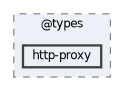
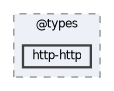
  digraph {
    compound=true
    rankdir=LR
-   n1 [color=grey25 fillcolor="#edf0f7" fontname=Helvetica fontsize=10 height=0.2 label="http-proxy" shape=box style="filled,bold" width=0.4]
+   n1 [color=grey25 fillcolor="#edf0f7" fontname=Helvetica fontsize=10 height=0.2 label="http-http" shape=box style="filled,bold" width=0.4]
    subgraph cluster_1 {
      bgcolor="#edf0f7"
      fontname=Helvetica
      fontsize=10
      label="@types"
      pencolor=grey50
      style="filled,dashed"
      n1
    }
  }
